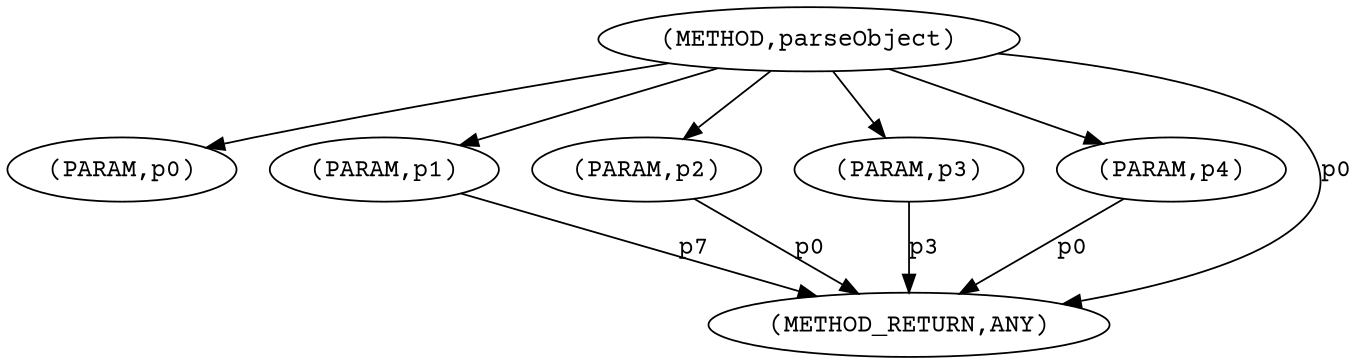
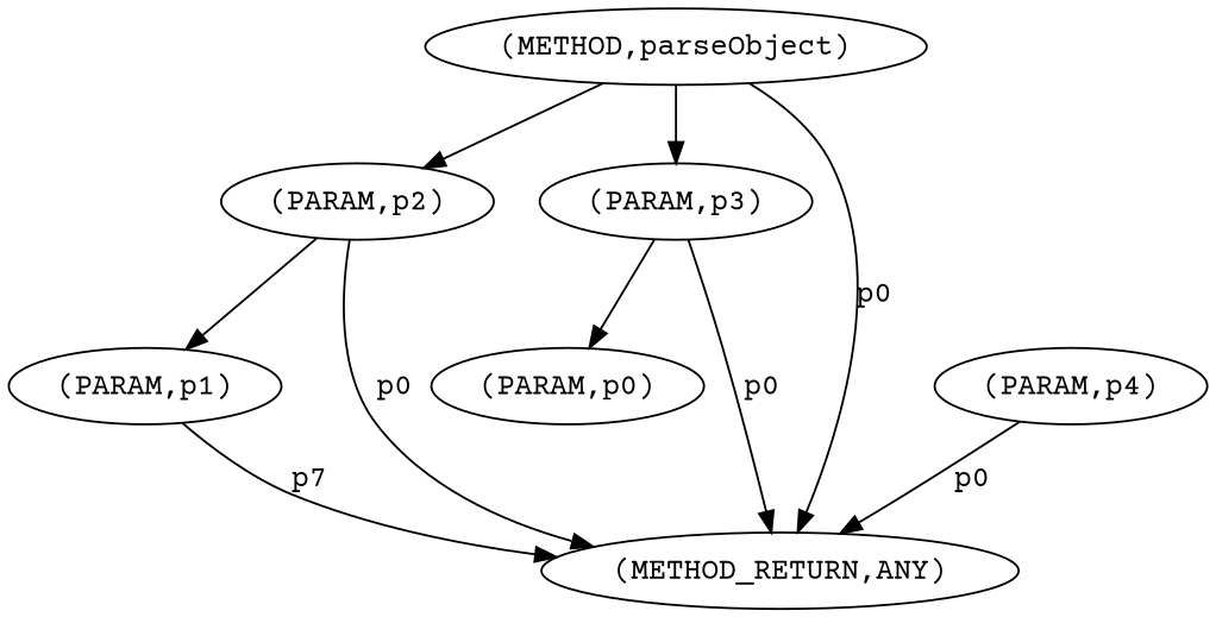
  digraph {
    fontname="Courier Prime"
    node [fontname="Courier Prime"]
    edge [fontname="Courier Prime"]
    n1 [label=<(METHOD,parseObject)>]
    n2 [label=<(PARAM,p0)>]
    n3 [label=<(PARAM,p1)>]
    n4 [label=<(PARAM,p2)>]
    n5 [label=<(PARAM,p3)>]
    n6 [label=<(PARAM,p4)>]
    n7 [label=<(METHOD_RETURN,ANY)>]
-   n1 -> n2
-   n1 -> n3
+   n5 -> n2
+   n4 -> n3
    n1 -> n4
    n1 -> n5
-   n1 -> n6
    n1 -> n7 [label=p0]
    n3 -> n7 [label=p7]
    n4 -> n7 [label=p0]
-   n5 -> n7 [label=p3]
+   n5 -> n7 [label=p0]
    n6 -> n7 [label=p0]
  }
